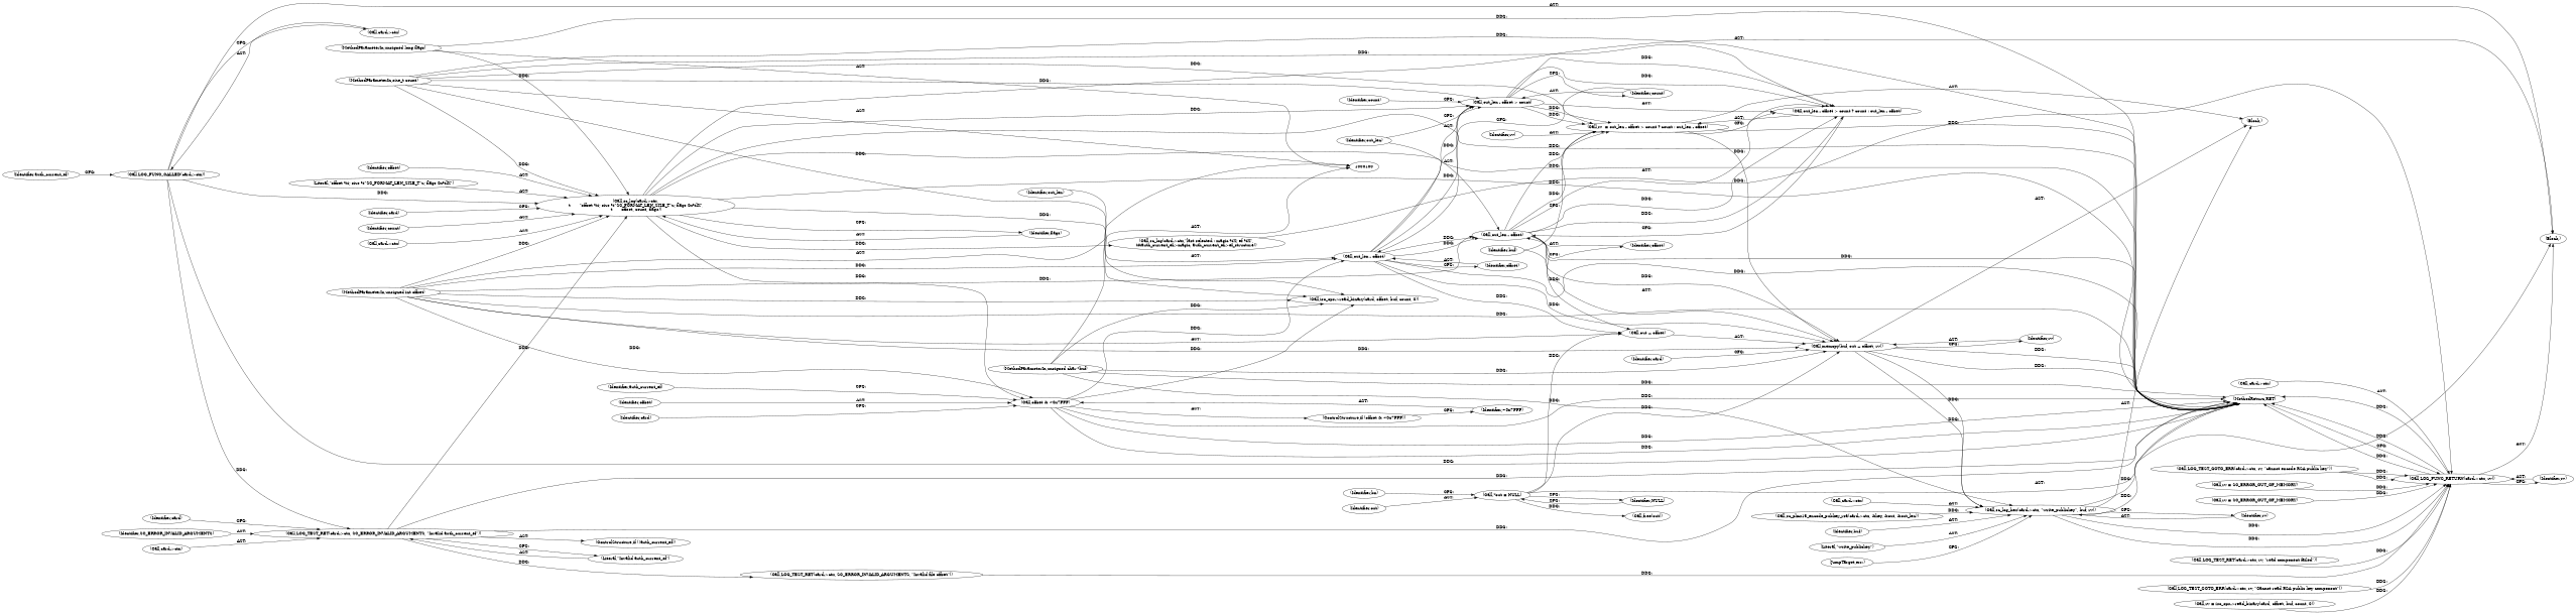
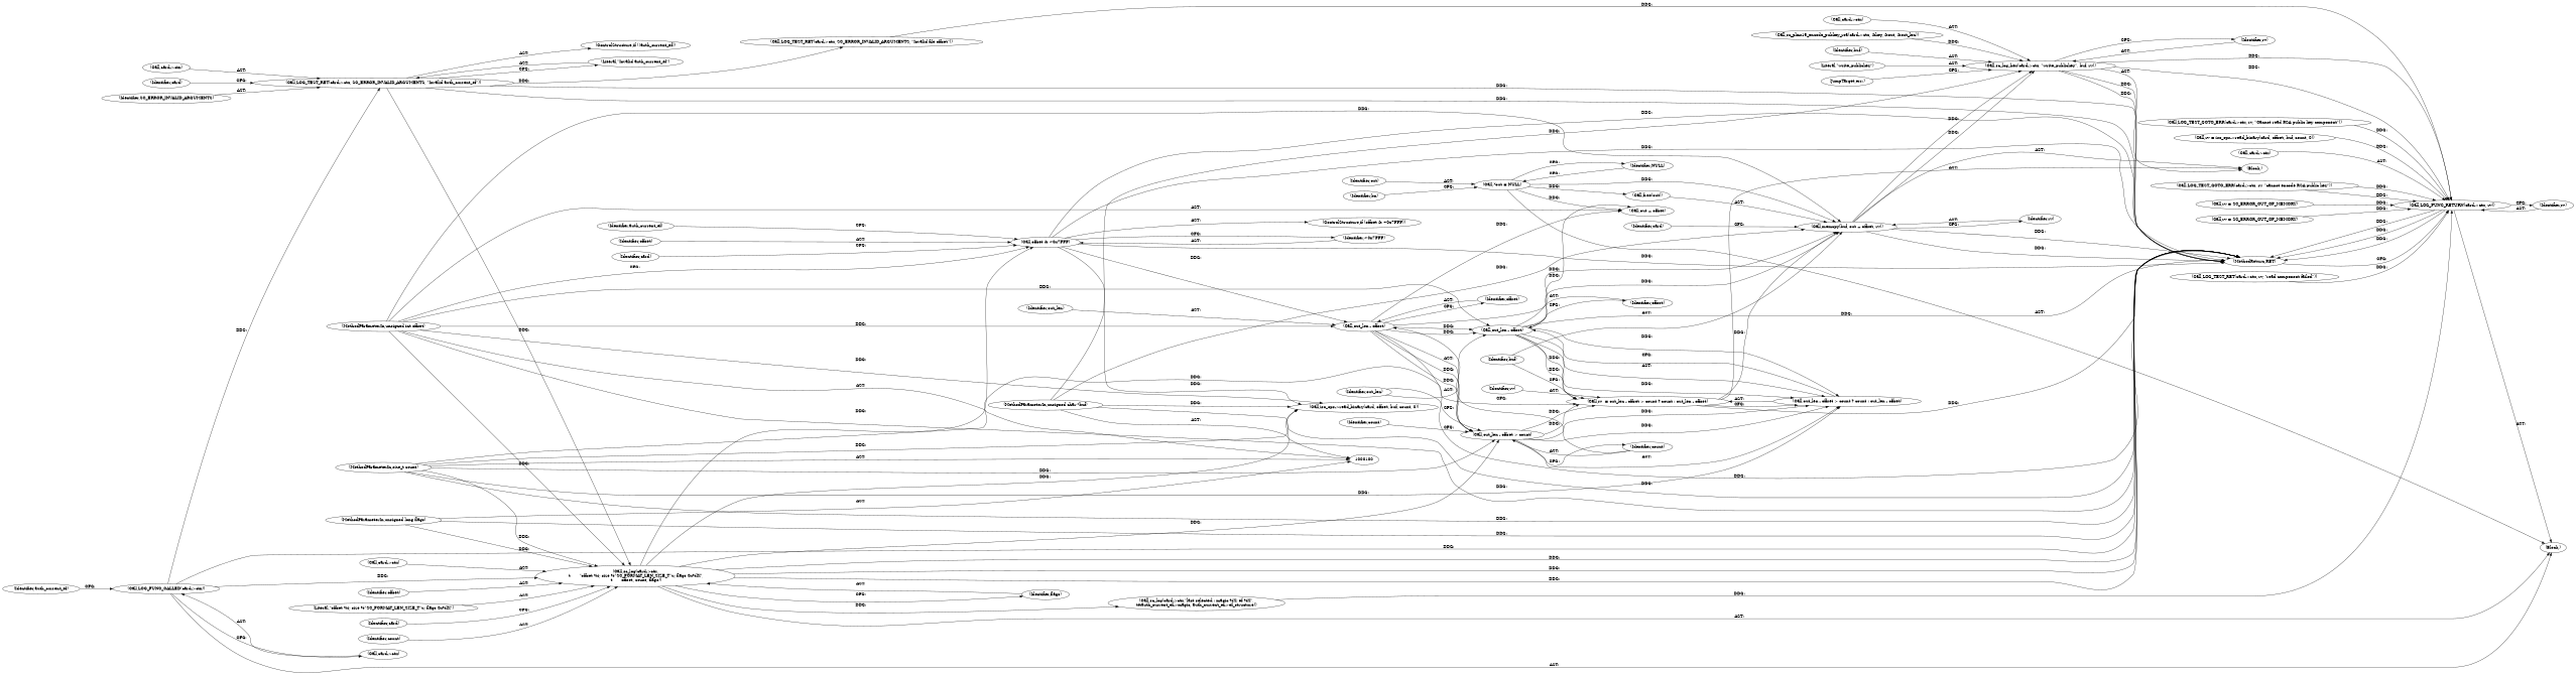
  digraph {
    rankdir=LR
    n1 [label="(Call,memcpy(buf, out + offset, rv))"]
    n2 [label="(Call,sc_log_hex(card->ctx, \"write_publickey\", buf, rv))"]
    n3 [label="(Identifier,rv)"]
    n4 [label="(MethodReturn,RET)"]
    n5 [label="(Block,)"]
    n6 [label="(Call,LOG_FUNC_RETURN(card->ctx, rv))"]
    n7 [label="(Identifier,rv)"]
    n8 [label="(MethodParameterIn,unsigned char *buf)"]
    n9 [label="(Call,iso_ops->read_binary(card, offset, buf, count, 0))"]
    1000100
    n11 [label="(Call,*out = NULL)"]
    n12 [label="(Call,free(out))"]
    n13 [label="(Block,)"]
    n14 [label="(Call,out + offset)"]
    n15 [label="(Identifier,NULL)"]
    n16 [label="(Call,out_len - offset)"]
    n17 [label="(Call,out_len - offset)"]
    n18 [label="(Call,out_len - offset > count)"]
    n19 [label="(Identifier,offset)"]
    n20 [label="(Call,rv  = out_len - offset > count ? count : out_len - offset)"]
    n21 [label="(Call,out_len - offset > count ? count : out_len - offset)"]
    n22 [label="(Identifier,offset)"]
    n23 [label="(Identifier,count)"]
    n24 [label="(Call,offset & ~0x7FFF)"]
    n25 [label="(ControlStructure,if (offset & ~0x7FFF))"]
    n26 [label="(Identifier,~0x7FFF)"]
    n27 [label="(Call,sc_log(card->ctx,\n \t       \"offset %i; size %\"SC_FORMAT_LEN_SIZE_T\"u; flags 0x%lX\",\n \t       offset, count, flags))"]
    n28 [label="(Identifier,flags)"]
    n29 [label="(Call,sc_log(card->ctx,\"last selected : magic %X; ef %X\",\n\t\t\tauth_current_ef->magic, auth_current_ef->ef_structure))"]
    n30 [label="(Call,LOG_TEST_RET(card->ctx, SC_ERROR_INVALID_ARGUMENTS, \"Invalid auth_current_ef\"))"]
    n31 [label="(Call,LOG_TEST_RET(card->ctx, SC_ERROR_INVALID_ARGUMENTS, \"Invalid file offset\"))"]
    n32 [label="(ControlStructure,if (!auth_current_ef))"]
    n33 [label="(Literal,\"Invalid auth_current_ef\")"]
    n34 [label="(Call,LOG_FUNC_CALLED(card->ctx))"]
    n35 [label="(Call,card->ctx)"]
    n36 [label="(MethodParameterIn,unsigned int offset)"]
    n37 [label="(MethodParameterIn,size_t count)"]
    n38 [label="(MethodParameterIn,unsigned long flags)"]
    n39 [label="(Identifier,rv)"]
    n40 [label="(Identifier,offset)"]
    n41 [label="(Call,card->ctx)"]
    n42 [label="(Identifier,count)"]
    n43 [label="(Identifier,offset)"]
    n44 [label="(Call,sc_pkcs15_encode_pubkey_rsa(card->ctx, &key, &out, &out_len))"]
    n45 [label="(Call,LOG_TEST_GOTO_ERR(card->ctx, rv, \"Cannot read RSA public key component\"))"]
    n46 [label="(Call,rv = iso_ops->read_binary(card, offset, buf, count, 0))"]
    n47 [label="(Call,card->ctx)"]
    n48 [label="(Call,LOG_TEST_GOTO_ERR(card->ctx, rv, \"cannot encode RSA public key\"))"]
    n49 [label="(Call,card->ctx)"]
    n50 [label="(Identifier,card)"]
    n51 [label="(Identifier,card)"]
    n52 [label="(Identifier,out_len)"]
    n53 [label="(Call,rv = SC_ERROR_OUT_OF_MEMORY)"]
    n54 [label="(Call,rv = SC_ERROR_OUT_OF_MEMORY)"]
    n55 [label="(Identifier,buf)"]
    n56 [label="(Literal,\"offset %i; size %\"SC_FORMAT_LEN_SIZE_T\"u; flags 0x%lX\")"]
    n57 [label="(Identifier,auth_current_ef)"]
    n58 [label="(Identifier,card)"]
    n59 [label="(Call,LOG_TEST_RET(card->ctx, rv, \"read component failed\"))"]
    n60 [label="(Identifier,rv)"]
    n61 [label="(Identifier,out)"]
    n62 [label="(Identifier,bn)"]
    n63 [label="(Identifier,count)"]
    n64 [label="(Identifier,SC_ERROR_INVALID_ARGUMENTS)"]
    n65 [label="(Identifier,card)"]
    n66 [label="(Identifier,auth_current_ef)"]
    n67 [label="(Identifier,out_len)"]
    n68 [label="(Literal,\"write_publickey\")"]
    n69 [label="(Call,card->ctx)"]
    n70 [label="(JumpTarget,err:)"]
    n71 [label="(Identifier,buf)"]
    n1 -> n2 [label="DDG: "]
    n1 -> n2 [label="DDG: "]
    n1 -> n3 [label="CFG: "]
    n1 -> n4 [label="DDG: "]
    n1 -> n4 [label="DDG: "]
    n1 -> n5 [label="AST: "]
    n2 -> n4 [label="DDG: "]
    n2 -> n4 [label="DDG: "]
    n2 -> n5 [label="AST: "]
    n2 -> n6 [label="DDG: "]
    n2 -> n6 [label="DDG: "]
    n2 -> n7 [label="CFG: "]
    n3 -> n1 [label="AST: "]
    n4 -> n6 [label="CFG: "]
    n6 -> n4 [label="DDG: "]
    n6 -> n4 [label="DDG: "]
    n6 -> n4 [label="DDG: "]
    n6 -> n13 [label="AST: "]
    n6 -> n39 [label="CFG: "]
    n7 -> n2 [label="AST: "]
    n8 -> n1 [label="DDG: "]
    n8 -> n2 [label="DDG: "]
    n8 -> n4 [label="DDG: "]
    n8 -> n9 [label="DDG: "]
    n8 -> 1000100 [label="AST: "]
    n11 -> n1 [label="DDG: "]
    n11 -> n12 [label="DDG: "]
    n11 -> n13 [label="AST: "]
    n11 -> n14 [label="DDG: "]
    n11 -> n15 [label="CFG: "]
-   n14 -> n1 [label="AST: "]
+   n12 -> n1 [label="AST: "]
    n15 -> n11 [label="CFG: "]
    n16 -> n1 [label="DDG: "]
    n16 -> n4 [label="DDG: "]
    n16 -> n14 [label="DDG: "]
    n16 -> n17 [label="DDG: "]
    n16 -> n17 [label="DDG: "]
    n16 -> n18 [label="AST: "]
    n16 -> n18 [label="DDG: "]
    n16 -> n18 [label="DDG: "]
    n16 -> n19 [label="CFG: "]
    n17 -> n1 [label="DDG: "]
    n17 -> n4 [label="DDG: "]
    n17 -> n14 [label="DDG: "]
    n17 -> n20 [label="DDG: "]
    n17 -> n20 [label="DDG: "]
    n17 -> n21 [label="AST: "]
    n17 -> n21 [label="DDG: "]
    n17 -> n21 [label="DDG: "]
    n17 -> n22 [label="CFG: "]
    n18 -> n20 [label="DDG: "]
    n18 -> n20 [label="DDG: "]
    n18 -> n21 [label="AST: "]
    n18 -> n21 [label="DDG: "]
    n18 -> n21 [label="DDG: "]
    n18 -> n23 [label="CFG: "]
    n19 -> n16 [label="AST: "]
    n20 -> n1 [label="DDG: "]
    n20 -> n4 [label="DDG: "]
    n20 -> n5 [label="AST: "]
    n20 -> n21 [label="CFG: "]
    n21 -> n17 [label="CFG: "]
    n21 -> n20 [label="AST: "]
    n22 -> n17 [label="AST: "]
    n23 -> n16 [label="CFG: "]
    n23 -> n18 [label="AST: "]
    n24 -> n4 [label="DDG: "]
    n24 -> n4 [label="DDG: "]
    n24 -> n4 [label="DDG: "]
    n24 -> n9 [label="DDG: "]
    n24 -> n16 [label="DDG: "]
    n24 -> n25 [label="AST: "]
-   n25 -> n26 [label="CFG: "]
+   n24 -> n26 [label="CFG: "]
    n26 -> n24 [label="AST: "]
    n27 -> n4 [label="DDG: "]
    n27 -> n4 [label="DDG: "]
    n27 -> n4 [label="DDG: "]
    n27 -> n9 [label="DDG: "]
    n27 -> n13 [label="AST: "]
    n27 -> n18 [label="DDG: "]
    n27 -> n24 [label="DDG: "]
    n27 -> n28 [label="CFG: "]
    n27 -> n29 [label="DDG: "]
    n28 -> n27 [label="AST: "]
    n29 -> n6 [label="DDG: "]
    n30 -> n4 [label="DDG: "]
    n30 -> n4 [label="DDG: "]
    n30 -> n27 [label="DDG: "]
    n30 -> n31 [label="DDG: "]
    n30 -> n32 [label="AST: "]
    n30 -> n33 [label="CFG: "]
    n31 -> n6 [label="DDG: "]
    n33 -> n30 [label="AST: "]
    n34 -> n4 [label="DDG: "]
    n34 -> n13 [label="AST: "]
    n34 -> n27 [label="DDG: "]
    n34 -> n30 [label="DDG: "]
    n34 -> n35 [label="CFG: "]
    n35 -> n34 [label="AST: "]
    n36 -> n1 [label="DDG: "]
    n36 -> n4 [label="DDG: "]
    n36 -> n9 [label="DDG: "]
    n36 -> 1000100 [label="AST: "]
    n36 -> n14 [label="AST: "]
    n36 -> n16 [label="DDG: "]
    n36 -> n17 [label="DDG: "]
-   n36 -> n24 [label="DDG: "]
+   n36 -> n24 [label="CFG: "]
    n36 -> n27 [label="DDG: "]
    n37 -> n4 [label="DDG: "]
    n37 -> n9 [label="DDG: "]
    n37 -> 1000100 [label="AST: "]
    n37 -> n18 [label="DDG: "]
    n37 -> n20 [label="DDG: "]
    n37 -> n21 [label="DDG: "]
    n37 -> n27 [label="DDG: "]
    n38 -> n4 [label="DDG: "]
    n38 -> 1000100 [label="AST: "]
    n38 -> n27 [label="DDG: "]
    n39 -> n6 [label="AST: "]
    n40 -> n27 [label="AST: "]
    n41 -> n2 [label="AST: "]
    n42 -> n18 [label="CFG: "]
    n43 -> n24 [label="AST: "]
    n44 -> n2 [label="DDG: "]
    n45 -> n6 [label="DDG: "]
    n46 -> n6 [label="DDG: "]
    n47 -> n6 [label="AST: "]
    n48 -> n6 [label="DDG: "]
    n48 -> n6 [label="DDG: "]
    n49 -> n30 [label="AST: "]
    n50 -> n1 [label="CFG: "]
    n51 -> n30 [label="CFG: "]
    n52 -> n16 [label="AST: "]
    n53 -> n6 [label="DDG: "]
    n54 -> n6 [label="DDG: "]
    n55 -> n2 [label="AST: "]
    n56 -> n27 [label="AST: "]
    n57 -> n34 [label="CFG: "]
    n58 -> n27 [label="CFG: "]
    n59 -> n6 [label="DDG: "]
    n60 -> n20 [label="AST: "]
    n61 -> n11 [label="AST: "]
    n62 -> n11 [label="CFG: "]
    n63 -> n27 [label="AST: "]
    n64 -> n30 [label="AST: "]
    n65 -> n24 [label="CFG: "]
    n66 -> n24 [label="CFG: "]
    n67 -> n17 [label="AST: "]
    n67 -> n18 [label="CFG: "]
    n68 -> n2 [label="AST: "]
    n69 -> n27 [label="AST: "]
    n70 -> n2 [label="CFG: "]
    n71 -> n1 [label="AST: "]
    n71 -> n20 [label="CFG: "]
  }
